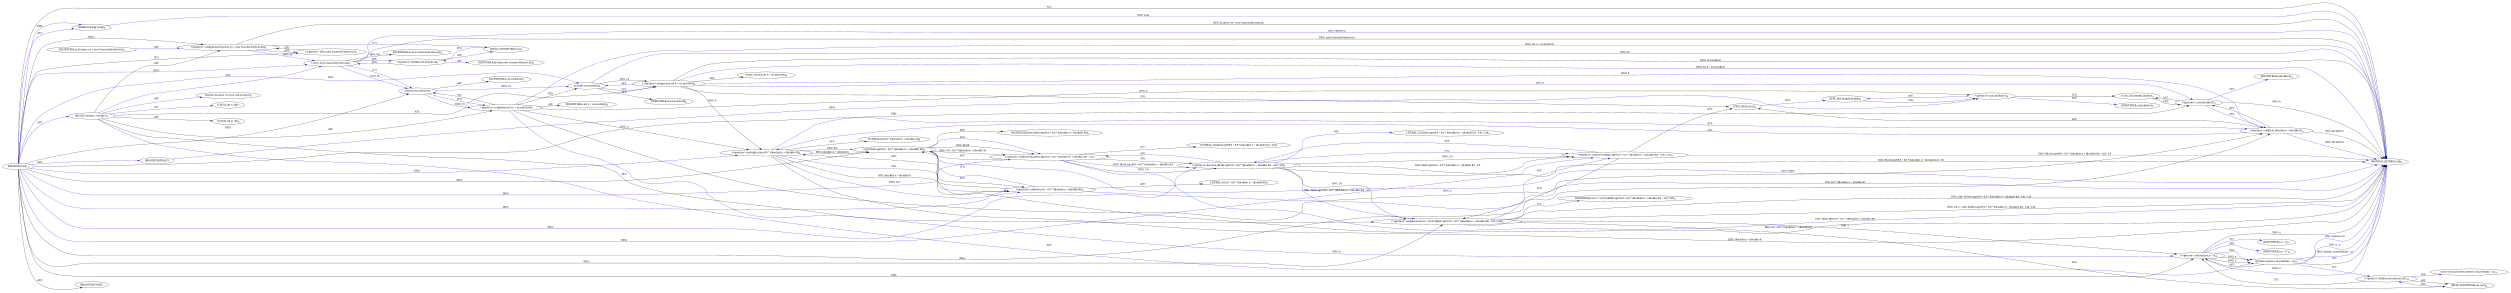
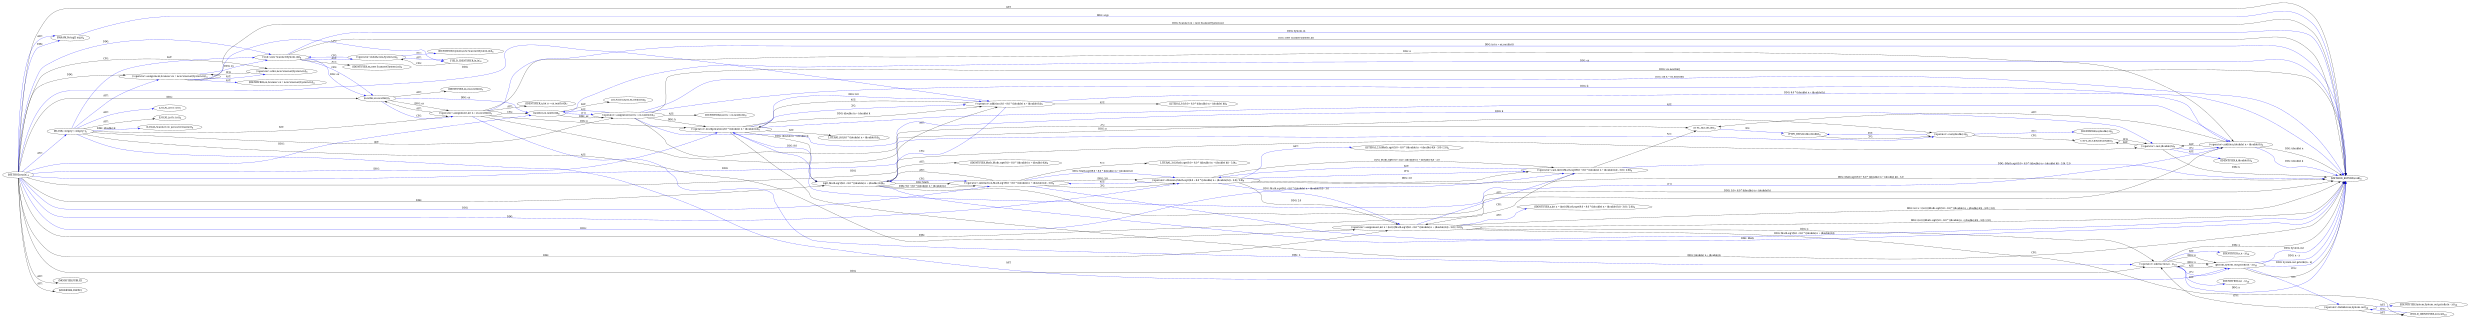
  digraph {
    fontname="Noto Serif"
    rankdir=LR
    node [fontname="Noto Serif"]
    edge [color=black fontname="Noto Serif"]
    n1 [label=<(METHOD,main)<SUB>4</SUB>>]
    n2 [label=<(PARAM,String[] args)<SUB>4</SUB>>]
    n3 [label=<(BLOCK,&lt;empty&gt;,&lt;empty&gt;)<SUB>5</SUB>>]
    n4 [label=<(&lt;operator&gt;.assignment,Scanner ex = new Scanner(System.in))<SUB>6</SUB>>]
    n5 [label=<(&lt;operator&gt;.alloc,new Scanner(System.in))<SUB>6</SUB>>]
    n6 [label=<(&lt;init&gt;,new Scanner(System.in))<SUB>6</SUB>>]
    n7 [label=<(nextInt,ex.nextInt())<SUB>7</SUB>>]
    n8 [label=<(nextInt,ex.nextInt())<SUB>8</SUB>>]
    n9 [label=<(&lt;operator&gt;.assignment,int x = (int) ((Math.sqrt(9.0 + 8.0 * ((double) n + (double) k)) - 3.0) / 2.0))<SUB>9</SUB>>]
    n10 [label=<(&lt;operator&gt;.cast,(int) ((Math.sqrt(9.0 + 8.0 * ((double) n + (double) k)) - 3.0) / 2.0))<SUB>9</SUB>>]
    n11 [label=<(&lt;operator&gt;.division,(Math.sqrt(9.0 + 8.0 * ((double) n + (double) k)) - 3.0) / 2.0)<SUB>9</SUB>>]
    n12 [label=<(&lt;operator&gt;.subtraction,Math.sqrt(9.0 + 8.0 * ((double) n + (double) k)) - 3.0)<SUB>9</SUB>>]
    n13 [label=<(sqrt,Math.sqrt(9.0 + 8.0 * ((double) n + (double) k)))<SUB>9</SUB>>]
    n14 [label=<(&lt;operator&gt;.addition,9.0 + 8.0 * ((double) n + (double) k))<SUB>9</SUB>>]
    n15 [label=<(&lt;operator&gt;.multiplication,8.0 * ((double) n + (double) k))<SUB>9</SUB>>]
    n16 [label=<(&lt;operator&gt;.addition,(double) n + (double) k)<SUB>9</SUB>>]
    n17 [label=<(&lt;operator&gt;.cast,(double) n)<SUB>9</SUB>>]
    n18 [label=<(&lt;operator&gt;.cast,(double) k)<SUB>9</SUB>>]
    n19 [label=<(&lt;operator&gt;.subtraction,n - x)<SUB>10</SUB>>]
    n20 [label=<(MODIFIER,PUBLIC)>]
    n21 [label=<(MODIFIER,STATIC)>]
    n22 [label=<(METHOD_RETURN,void)<SUB>4</SUB>>]
    n23 [label=<(LOCAL,Scanner ex: java.util.Scanner)<SUB>6</SUB>>]
    n24 [label=<(LOCAL,int n: int)<SUB>7</SUB>>]
    n25 [label=<(&lt;operator&gt;.assignment,int n = ex.nextInt())<SUB>7</SUB>>]
    n26 [label=<(LOCAL,int k: int)<SUB>8</SUB>>]
    n27 [label=<(&lt;operator&gt;.assignment,int k = ex.nextInt())<SUB>8</SUB>>]
    n28 [label=<(println,System.out.println(n - x))<SUB>10</SUB>>]
    n29 [label=<(IDENTIFIER,ex,Scanner ex = new Scanner(System.in))<SUB>6</SUB>>]
    n30 [label=<(FIELD_IDENTIFIER,in,in)<SUB>6</SUB>>]
    n31 [label=<(IDENTIFIER,ex,new Scanner(System.in))<SUB>6</SUB>>]
    n32 [label=<(&lt;operator&gt;.fieldAccess,System.in)<SUB>6</SUB>>]
    n33 [label=<(IDENTIFIER,ex,ex.nextInt())<SUB>7</SUB>>]
    n34 [label=<(IDENTIFIER,ex,ex.nextInt())<SUB>8</SUB>>]
    n35 [label=<(IDENTIFIER,x,int x = (int) ((Math.sqrt(9.0 + 8.0 * ((double) n + (double) k)) - 3.0) / 2.0))<SUB>9</SUB>>]
    n36 [label=<(FIELD_IDENTIFIER,out,out)<SUB>10</SUB>>]
    n37 [label=<(TYPE_REF,int,int)<SUB>9</SUB>>]
    n38 [label=<(LITERAL,2.0,(Math.sqrt(9.0 + 8.0 * ((double) n + (double) k)) - 3.0) / 2.0)<SUB>9</SUB>>]
    n39 [label=<(LITERAL,3.0,Math.sqrt(9.0 + 8.0 * ((double) n + (double) k)) - 3.0)<SUB>9</SUB>>]
    n40 [label=<(IDENTIFIER,Math,Math.sqrt(9.0 + 8.0 * ((double) n + (double) k)))<SUB>9</SUB>>]
    n41 [label=<(LITERAL,9.0,9.0 + 8.0 * ((double) n + (double) k))<SUB>9</SUB>>]
    n42 [label=<(LITERAL,8.0,8.0 * ((double) n + (double) k))<SUB>9</SUB>>]
    n43 [label=<(TYPE_REF,double,double)<SUB>9</SUB>>]
    n44 [label=<(IDENTIFIER,n,(double) n)<SUB>9</SUB>>]
    n45 [label=<(TYPE_REF,double,double)<SUB>9</SUB>>]
    n46 [label=<(IDENTIFIER,k,(double) k)<SUB>9</SUB>>]
    n47 [label=<(IDENTIFIER,n,n - x)<SUB>10</SUB>>]
    n48 [label=<(IDENTIFIER,x,n - x)<SUB>10</SUB>>]
    n49 [label=<(IDENTIFIER,n,int n = ex.nextInt())<SUB>7</SUB>>]
    n50 [label=<(IDENTIFIER,k,int k = ex.nextInt())<SUB>8</SUB>>]
    n51 [label=<(&lt;operator&gt;.fieldAccess,System.out)<SUB>10</SUB>>]
    n52 [label=<(IDENTIFIER,System,new Scanner(System.in))<SUB>6</SUB>>]
    n53 [label=<(IDENTIFIER,System,System.out.println(n - x))<SUB>10</SUB>>]
    n1 -> n2 [color=blue label="AST: "]
    n1 -> n2 [color=blue label="DDG: "]
    n1 -> n3 [color=blue label="AST: "]
    n1 -> n4 [label="DDG: "]
    n1 -> n5 [label="CFG: "]
    n1 -> n6 [color=blue label="DDG: "]
    n1 -> n7 [label="DDG: "]
    n1 -> n8 [color=blue label="DDG: "]
    n1 -> n9 [label="DDG: "]
    n1 -> n10 [color=blue label="DDG: "]
    n1 -> n11 [color=blue label="DDG: "]
    n1 -> n12 [color=blue label="DDG: "]
    n1 -> n13 [label="DDG: "]
    n1 -> n14 [color=blue label="DDG: "]
    n1 -> n15 [color=blue label="DDG: "]
    n1 -> n16 [label="DDG: "]
-   n20 -> n17 [color=blue label="DDG: "]
+   n1 -> n17 [color=blue label="DDG: "]
    n1 -> n18 [label="DDG: "]
    n1 -> n19 [label="DDG: "]
-   n1 -> n20 [color=blue label="AST: "]
+   n1 -> n20 [label="AST: "]
    n1 -> n21 [label="AST: "]
    n1 -> n22 [label="AST: "]
    n2 -> n22 [color=blue label="DDG: args"]
-   n3 -> n4 [label="AST: "]
+   n3 -> n4 [color=blue label="AST: "]
    n3 -> n6 [color=blue label="AST: "]
    n3 -> n9 [label="AST: "]
-   n3 -> n23 [color=blue label="AST: "]
+   n3 -> n23 [color=blue label="DDG: (double) k"]
    n3 -> n24 [color=blue label="AST: "]
    n3 -> n25 [label="AST: "]
    n3 -> n26 [label="AST: "]
    n3 -> n27 [label="AST: "]
    n3 -> n28 [color=blue label="AST: "]
    n4 -> n5 [color=blue label="AST: "]
    n4 -> n6 [color=blue label="DDG: ex"]
    n4 -> n22 [label="DDG: Scanner ex = new Scanner(System.in)"]
-   n29 -> n4 [color=blue label="AST: "]
+   n4 -> n29 [color=blue label="AST: "]
    n4 -> n30 [color=blue label="CFG: "]
    n5 -> n4 [label="CFG: "]
    n6 -> n7 [color=blue label="CFG: "]
    n6 -> n7 [color=blue label="DDG: ex"]
    n6 -> n22 [color=blue label="DDG: System.in"]
    n6 -> n22 [label="DDG: new Scanner(System.in)"]
-   n6 -> n31 [label="DDG: 8.0"]
+   n6 -> n31 [label="AST: "]
    n6 -> n32 [color=blue label="AST: "]
    n7 -> n8 [color=blue label="DDG: ex"]
    n7 -> n25 [color=blue label="CFG: "]
    n7 -> n25 [label="DDG: ex"]
    n7 -> n33 [label="AST: "]
    n8 -> n22 [color=blue label="DDG: ex"]
    n8 -> n27 [color=blue label="CFG: "]
    n8 -> n27 [label="DDG: ex"]
    n8 -> n34 [label="AST: "]
    n9 -> n10 [color=blue label="AST: "]
    n9 -> n19 [label="DDG: x"]
    n9 -> n22 [label="DDG: (int) ((Math.sqrt(9.0 + 8.0 * ((double) n + (double) k)) - 3.0) / 2.0)"]
    n9 -> n22 [label="DDG: int x = (int) ((Math.sqrt(9.0 + 8.0 * ((double) n + (double) k)) - 3.0) / 2.0)"]
    n9 -> n35 [color=blue label="AST: "]
    n9 -> n36 [label="CFG: "]
    n10 -> n9 [label="CFG: "]
    n10 -> n11 [color=blue label="AST: "]
    n10 -> n22 [color=blue label="DDG: (Math.sqrt(9.0 + 8.0 * ((double) n + (double) k)) - 3.0) / 2.0"]
    n10 -> n37 [label="AST: "]
    n11 -> n9 [color=blue label="DDG: Math.sqrt(9.0 + 8.0 * ((double) n + (double) k)) - 3.0"]
    n11 -> n9 [label="DDG: 2.0"]
    n11 -> n10 [color=blue label="CFG: "]
    n11 -> n10 [label="DDG: Math.sqrt(9.0 + 8.0 * ((double) n + (double) k)) - 3.0"]
    n11 -> n10 [label="DDG: 2.0"]
    n11 -> n12 [color=blue label="AST: "]
    n11 -> n22 [label="DDG: Math.sqrt(9.0 + 8.0 * ((double) n + (double) k)) - 3.0"]
    n11 -> n38 [color=blue label="AST: "]
    n12 -> n11 [label="CFG: "]
    n12 -> n11 [color=blue label="DDG: Math.sqrt(9.0 + 8.0 * ((double) n + (double) k))"]
    n12 -> n11 [label="DDG: 3.0"]
    n12 -> n13 [label="AST: "]
    n12 -> n22 [color=blue label="DDG: Math.sqrt(9.0 + 8.0 * ((double) n + (double) k))"]
    n12 -> n39 [label="AST: "]
    n13 -> n12 [color=blue label="CFG: "]
    n13 -> n12 [label="DDG: Math"]
    n13 -> n12 [label="DDG: 9.0 + 8.0 * ((double) n + (double) k)"]
    n13 -> n14 [label="AST: "]
    n13 -> n22 [label="DDG: 9.0 + 8.0 * ((double) n + (double) k)"]
    n13 -> n22 [color=blue label="DDG: Math"]
    n13 -> n40 [label="AST: "]
    n14 -> n13 [color=blue label="CFG: "]
    n14 -> n15 [label="AST: "]
    n14 -> n22 [color=blue label="DDG: 8.0 * ((double) n + (double) k)"]
    n14 -> n41 [label="AST: "]
    n15 -> n13 [color=blue label="DDG: 8.0"]
    n15 -> n13 [label="DDG: (double) n + (double) k"]
    n15 -> n14 [color=blue label="CFG: "]
    n15 -> n14 [color=blue label="DDG: 8.0"]
    n15 -> n14 [label="DDG: (double) n + (double) k"]
    n15 -> n16 [color=blue label="AST: "]
    n15 -> n22 [label="DDG: (double) n + (double) k"]
    n15 -> n42 [label="AST: "]
    n16 -> n15 [color=blue label="CFG: "]
    n16 -> n18 [label="AST: "]
    n16 -> n22 [label="DDG: (double) n"]
    n16 -> n22 [color=blue label="DDG: (double) k"]
    n16 -> n37 [label="AST: "]
    n17 -> n43 [color=blue label="AST: "]
    n17 -> n44 [color=blue label="AST: "]
    n17 -> n45 [label="CFG: "]
    n18 -> n16 [color=blue label="CFG: "]
    n18 -> n22 [label="DDG: k"]
    n18 -> n45 [label="AST: "]
    n18 -> n46 [color=blue label="AST: "]
    n19 -> n22 [color=blue label="DDG: n"]
    n19 -> n22 [label="DDG: x"]
    n19 -> n28 [color=blue label="CFG: "]
    n19 -> n28 [label="DDG: n"]
    n19 -> n28 [label="DDG: x"]
    n19 -> n47 [color=blue label="AST: "]
    n19 -> n48 [color=blue label="AST: "]
    n25 -> n7 [label="AST: "]
    n25 -> n8 [label="CFG: "]
    n25 -> n15 [label="DDG: n"]
    n25 -> n16 [label="DDG: n"]
    n25 -> n17 [label="DDG: n"]
    n25 -> n19 [color=blue label="DDG: n"]
    n25 -> n22 [color=blue label="DDG: int n = ex.nextInt()"]
    n25 -> n49 [label="AST: "]
    n27 -> n8 [color=blue label="AST: "]
    n27 -> n15 [label="DDG: k"]
    n27 -> n16 [color=blue label="DDG: k"]
    n27 -> n18 [color=blue label="DDG: k"]
    n27 -> n22 [label="DDG: ex.nextInt()"]
    n27 -> n22 [color=blue label="DDG: int k = ex.nextInt()"]
    n27 -> n37 [label="CFG: "]
    n27 -> n50 [label="AST: "]
    n28 -> n19 [label="AST: "]
    n28 -> n22 [label="CFG: "]
    n28 -> n22 [color=blue label="DDG: System.out"]
    n28 -> n22 [color=blue label="DDG: n - x"]
    n28 -> n22 [color=blue label="DDG: System.out.println(n - x)"]
    n28 -> n51 [color=blue label="AST: "]
    n30 -> n32 [label="CFG: "]
    n32 -> n6 [color=blue label="CFG: "]
    n32 -> n30 [color=blue label="AST: "]
    n32 -> n52 [color=blue label="AST: "]
    n36 -> n51 [color=blue label="CFG: "]
    n37 -> n43 [color=blue label="CFG: "]
    n43 -> n17 [label="CFG: "]
    n45 -> n18 [label="CFG: "]
    n51 -> n19 [label="CFG: "]
    n51 -> n36 [label="AST: "]
    n51 -> n53 [color=blue label="AST: "]
  }
